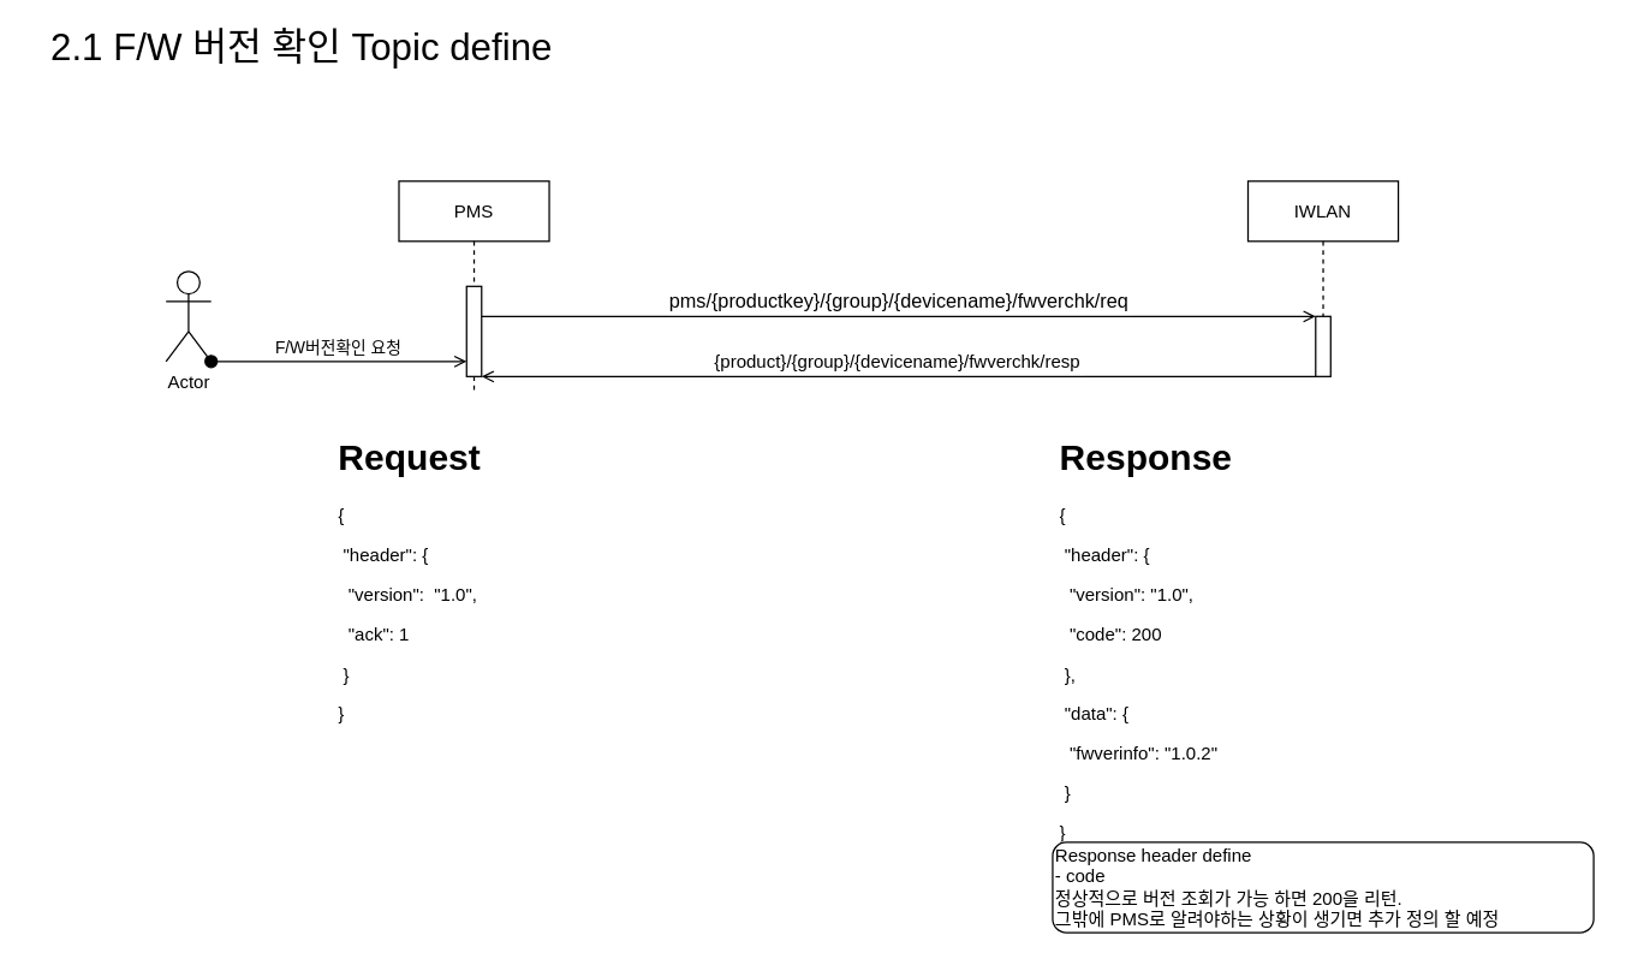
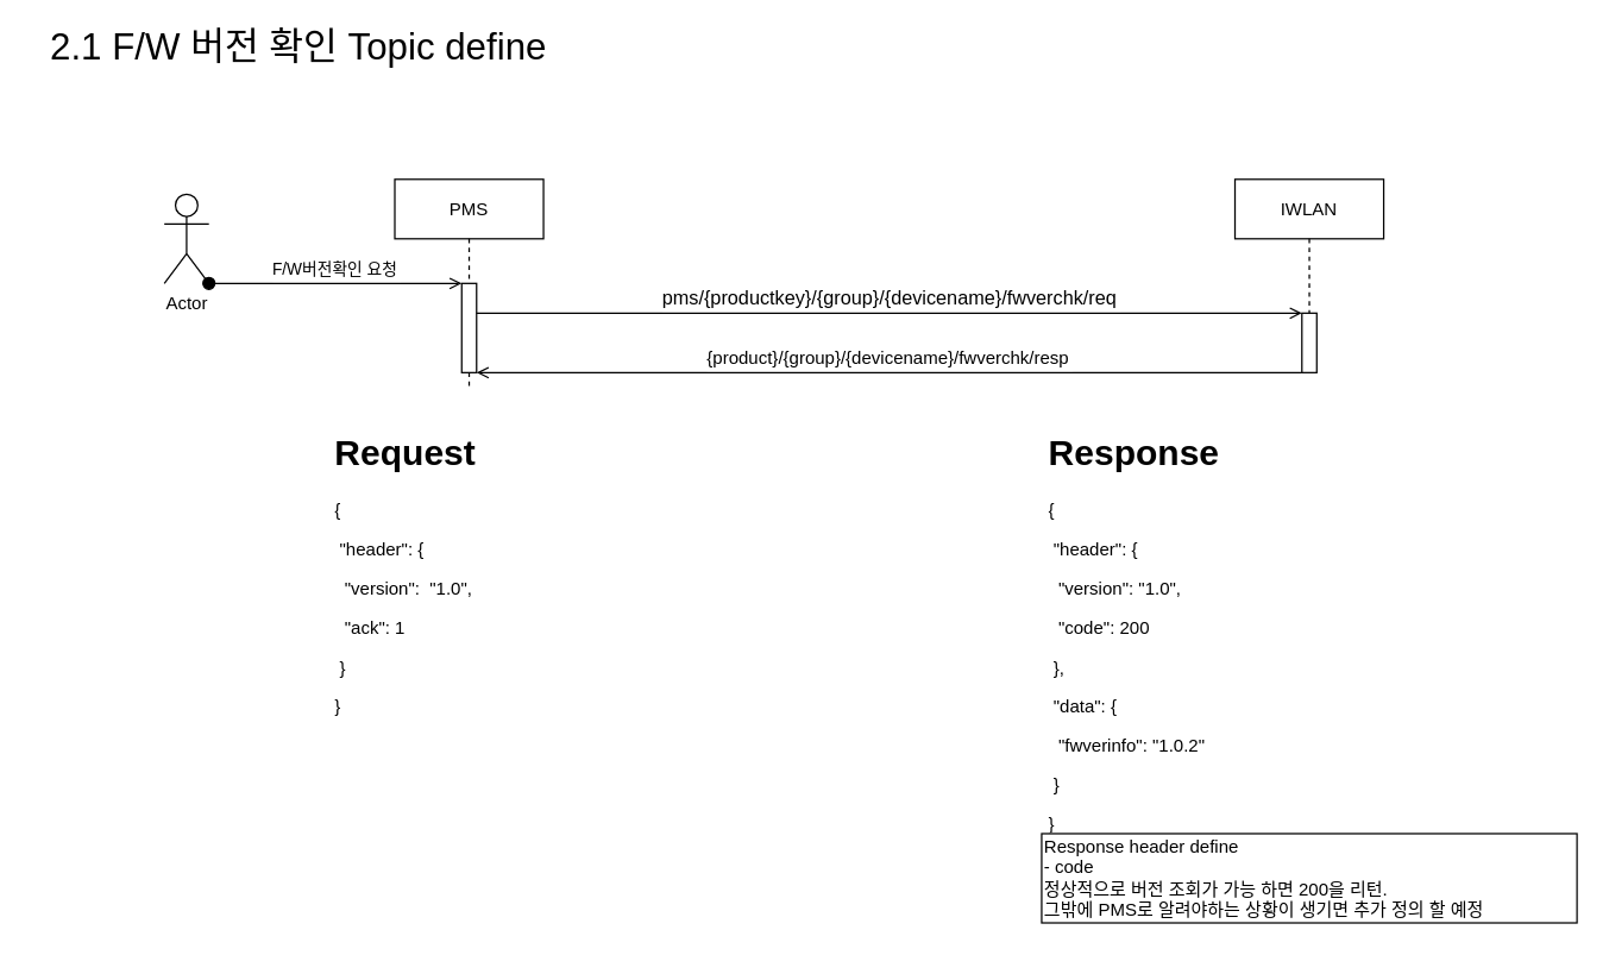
  <mxCell id="0" />
  <mxCell id="1" parent="0" />
  <mxCell id="2" value="PMS" style="shape=umlLifeline;perimeter=lifelinePerimeter;container=1;collapsible=0;recursiveResize=0;rounded=0;shadow=0;strokeWidth=1;" parent="1" vertex="1"><mxGeometry x="265" y="120" width="100" height="140" as="geometry" /></mxCell>
  <mxCell id="3" value="" style="points=[];perimeter=orthogonalPerimeter;rounded=0;shadow=0;strokeWidth=1;" parent="2" vertex="1"><mxGeometry x="45" y="70" width="10" height="60" as="geometry" /></mxCell>
  <mxCell id="4" value="pms/{productkey}/{group}/{devicename}/fwverchk/req" style="verticalAlign=bottom;endArrow=open;entryX=0;entryY=0;shadow=0;strokeWidth=1;fontSize=13;fontStyle=0;endFill=0;" parent="1" edge="1"><mxGeometry relative="1" as="geometry"><mxPoint x="320" y="210" as="sourcePoint" /><mxPoint x="875" y="210" as="targetPoint" /></mxGeometry></mxCell>
  <mxCell id="5" value="{product}/{group}/{devicename}/fwverchk/resp" style="verticalAlign=bottom;endArrow=open;entryX=1;entryY=0;shadow=0;strokeWidth=1;fontSize=12;endFill=0;" parent="1" edge="1"><mxGeometry relative="1" as="geometry"><mxPoint x="875" y="250" as="sourcePoint" /><mxPoint x="320" y="250" as="targetPoint" /></mxGeometry></mxCell>
- <mxCell id="6" value="Actor" style="shape=umlActor;verticalLabelPosition=bottom;verticalAlign=top;html=1;outlineConnect=0;" parent="1" vertex="1"><mxGeometry x="110" y="180" width="30" height="60" as="geometry" /></mxCell>
+ <mxCell id="6" value="Actor" style="shape=umlActor;verticalLabelPosition=bottom;verticalAlign=top;html=1;outlineConnect=0;" parent="1" vertex="1"><mxGeometry x="110" y="130" width="30" height="60" as="geometry" /></mxCell>
  <mxCell id="7" value="F/W버전확인 요청" style="verticalAlign=bottom;startArrow=oval;endArrow=open;startSize=8;shadow=0;strokeWidth=1;exitX=1;exitY=1;exitDx=0;exitDy=0;exitPerimeter=0;endFill=0;" parent="1" source="6" target="3" edge="1"><mxGeometry relative="1" as="geometry"><mxPoint x="250" y="190" as="sourcePoint" /></mxGeometry></mxCell>
  <mxCell id="8" value="&lt;font style=&quot;font-size: 25px&quot;&gt;2.1 F/W 버전 확인 Topic define&lt;/font&gt;" style="text;html=1;align=center;verticalAlign=middle;resizable=0;points=[];autosize=1;strokeColor=none;" parent="1" vertex="1"><mxGeometry x="20" y="20" width="360" height="20" as="geometry" /></mxCell>
  <mxCell id="9" value="IWLAN" style="shape=umlLifeline;perimeter=lifelinePerimeter;container=1;collapsible=0;recursiveResize=0;rounded=0;shadow=0;strokeWidth=1;" parent="1" vertex="1"><mxGeometry x="830" y="120" width="100" height="130" as="geometry" /></mxCell>
  <mxCell id="10" value="" style="points=[];perimeter=orthogonalPerimeter;rounded=0;shadow=0;strokeWidth=1;" parent="9" vertex="1"><mxGeometry x="45" y="90" width="10" height="40" as="geometry" /></mxCell>
  <mxCell id="11" value="&lt;h1&gt;Request&lt;/h1&gt;&lt;p&gt;{&lt;/p&gt;&lt;p&gt;&lt;span&gt;&lt;span style=&quot;white-space: pre&quot;&gt; &lt;/span&gt;&quot;header&quot;: {&lt;/span&gt;&lt;/p&gt;&lt;p&gt;&lt;span&gt;&lt;span style=&quot;white-space: pre&quot;&gt; &lt;/span&gt;&lt;span style=&quot;white-space: pre&quot;&gt; &lt;/span&gt;&quot;version&quot;:&amp;nbsp; &quot;1.0&quot;,&lt;/span&gt;&lt;/p&gt;&lt;p&gt;&lt;span&gt;&lt;span style=&quot;white-space: pre&quot;&gt; &lt;/span&gt;&lt;span style=&quot;white-space: pre&quot;&gt; &lt;/span&gt;&quot;ack&quot;: 1&lt;/span&gt;&lt;/p&gt;&lt;p&gt;&lt;span&gt;&lt;span style=&quot;white-space: pre&quot;&gt; &lt;/span&gt;}&lt;/span&gt;&lt;/p&gt;&lt;p&gt;&lt;span&gt;}&lt;/span&gt;&lt;/p&gt;" style="text;html=1;strokeColor=none;fillColor=none;spacing=5;spacingTop=-20;whiteSpace=wrap;overflow=hidden;rounded=0;fontSize=12;" parent="1" vertex="1"><mxGeometry x="220" y="285" width="230" height="205" as="geometry" /></mxCell>
  <mxCell id="12" value="&lt;h1&gt;Response&lt;/h1&gt;&lt;p&gt;&lt;/p&gt;&lt;span&gt;&lt;p&gt;{&lt;/p&gt;&lt;p&gt;&lt;span&gt;&lt;span style=&quot;white-space: pre&quot;&gt; &lt;/span&gt;&quot;header&quot;: {&lt;/span&gt;&lt;/p&gt;&lt;p&gt;&lt;span&gt;&lt;span style=&quot;white-space: pre&quot;&gt; &lt;/span&gt;&lt;span style=&quot;white-space: pre&quot;&gt; &lt;/span&gt;&quot;version&quot;: &quot;1.0&quot;,&lt;/span&gt;&lt;/p&gt;&lt;p&gt;&lt;span&gt;&lt;span style=&quot;white-space: pre&quot;&gt; &lt;/span&gt;&lt;span style=&quot;white-space: pre&quot;&gt; &lt;/span&gt;&quot;code&quot;: 200&lt;/span&gt;&lt;/p&gt;&lt;p&gt;&lt;span&gt;&lt;span style=&quot;white-space: pre&quot;&gt; &lt;/span&gt;},&lt;/span&gt;&lt;/p&gt;&lt;p&gt;&lt;span&gt;&lt;span style=&quot;white-space: pre&quot;&gt; &lt;/span&gt;&quot;data&quot;: {&lt;/span&gt;&lt;/p&gt;&lt;p&gt;&lt;span&gt;&lt;span style=&quot;white-space: pre&quot;&gt;&lt;span style=&quot;white-space: pre&quot;&gt; &lt;/span&gt;&lt;span style=&quot;white-space: pre&quot;&gt; &lt;/span&gt;&quot;&lt;/span&gt;&lt;/span&gt;&lt;span&gt;fwverinfo&quot;: &quot;1.0.2&quot;&lt;/span&gt;&lt;/p&gt;&lt;p&gt;&lt;span&gt;&lt;span style=&quot;white-space: pre&quot;&gt; &lt;/span&gt;}&lt;/span&gt;&lt;/p&gt;&lt;p&gt;&lt;span&gt;}&lt;/span&gt;&lt;/p&gt;&lt;/span&gt;" style="text;html=1;strokeColor=none;fillColor=none;spacing=5;spacingTop=-20;whiteSpace=wrap;overflow=hidden;rounded=0;fontSize=12;" parent="1" vertex="1"><mxGeometry x="700" y="285" width="240" height="275" as="geometry" /></mxCell>
- <mxCell id="13" value="Response header define&lt;br&gt;- code&lt;br&gt;정상적으로 버전 조회가 가능 하면 200을 리턴.&lt;br&gt;그밖에 PMS로 알려야하는 상황이 생기면 추가 정의 할 예정" style="whiteSpace=wrap;html=1;align=left;rounded=1;" vertex="1" parent="1"><mxGeometry x="700" y="560" width="360" height="60" as="geometry" /></mxCell>
+ <mxCell id="13" value="Response header define&lt;br&gt;- code&lt;br&gt;정상적으로 버전 조회가 가능 하면 200을 리턴.&lt;br&gt;그밖에 PMS로 알려야하는 상황이 생기면 추가 정의 할 예정" style="rounded=0;whiteSpace=wrap;html=1;align=left;" vertex="1" parent="1"><mxGeometry x="700" y="560" width="360" height="60" as="geometry" /></mxCell>
